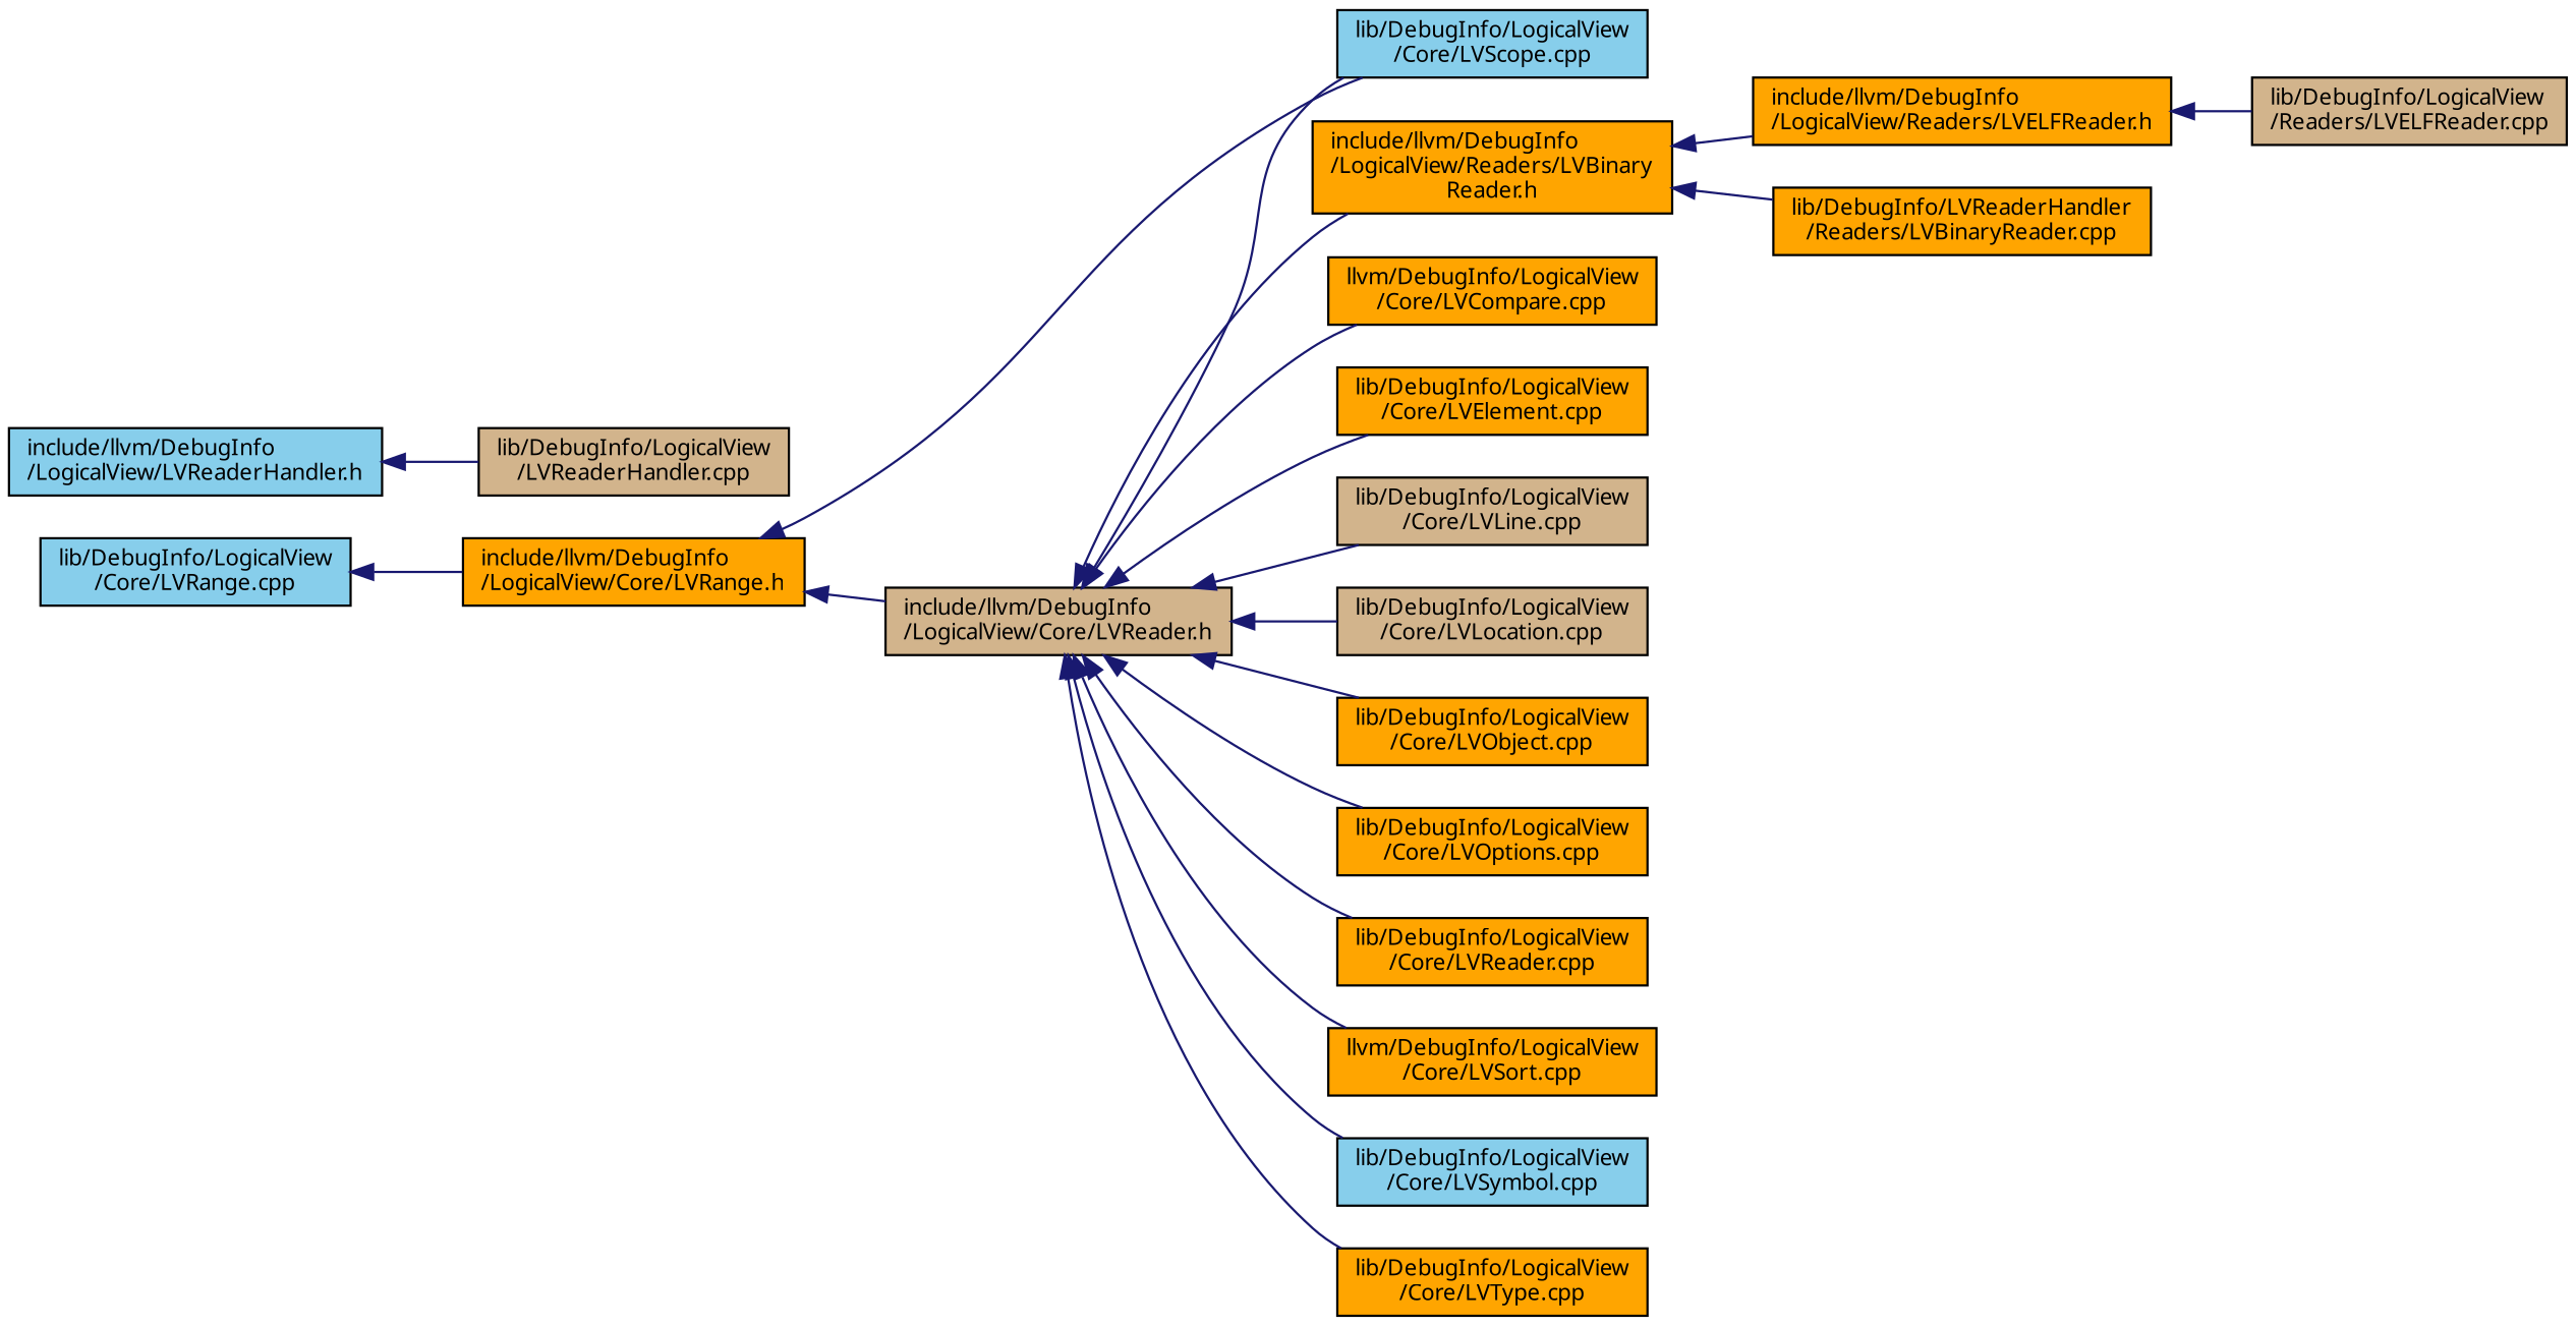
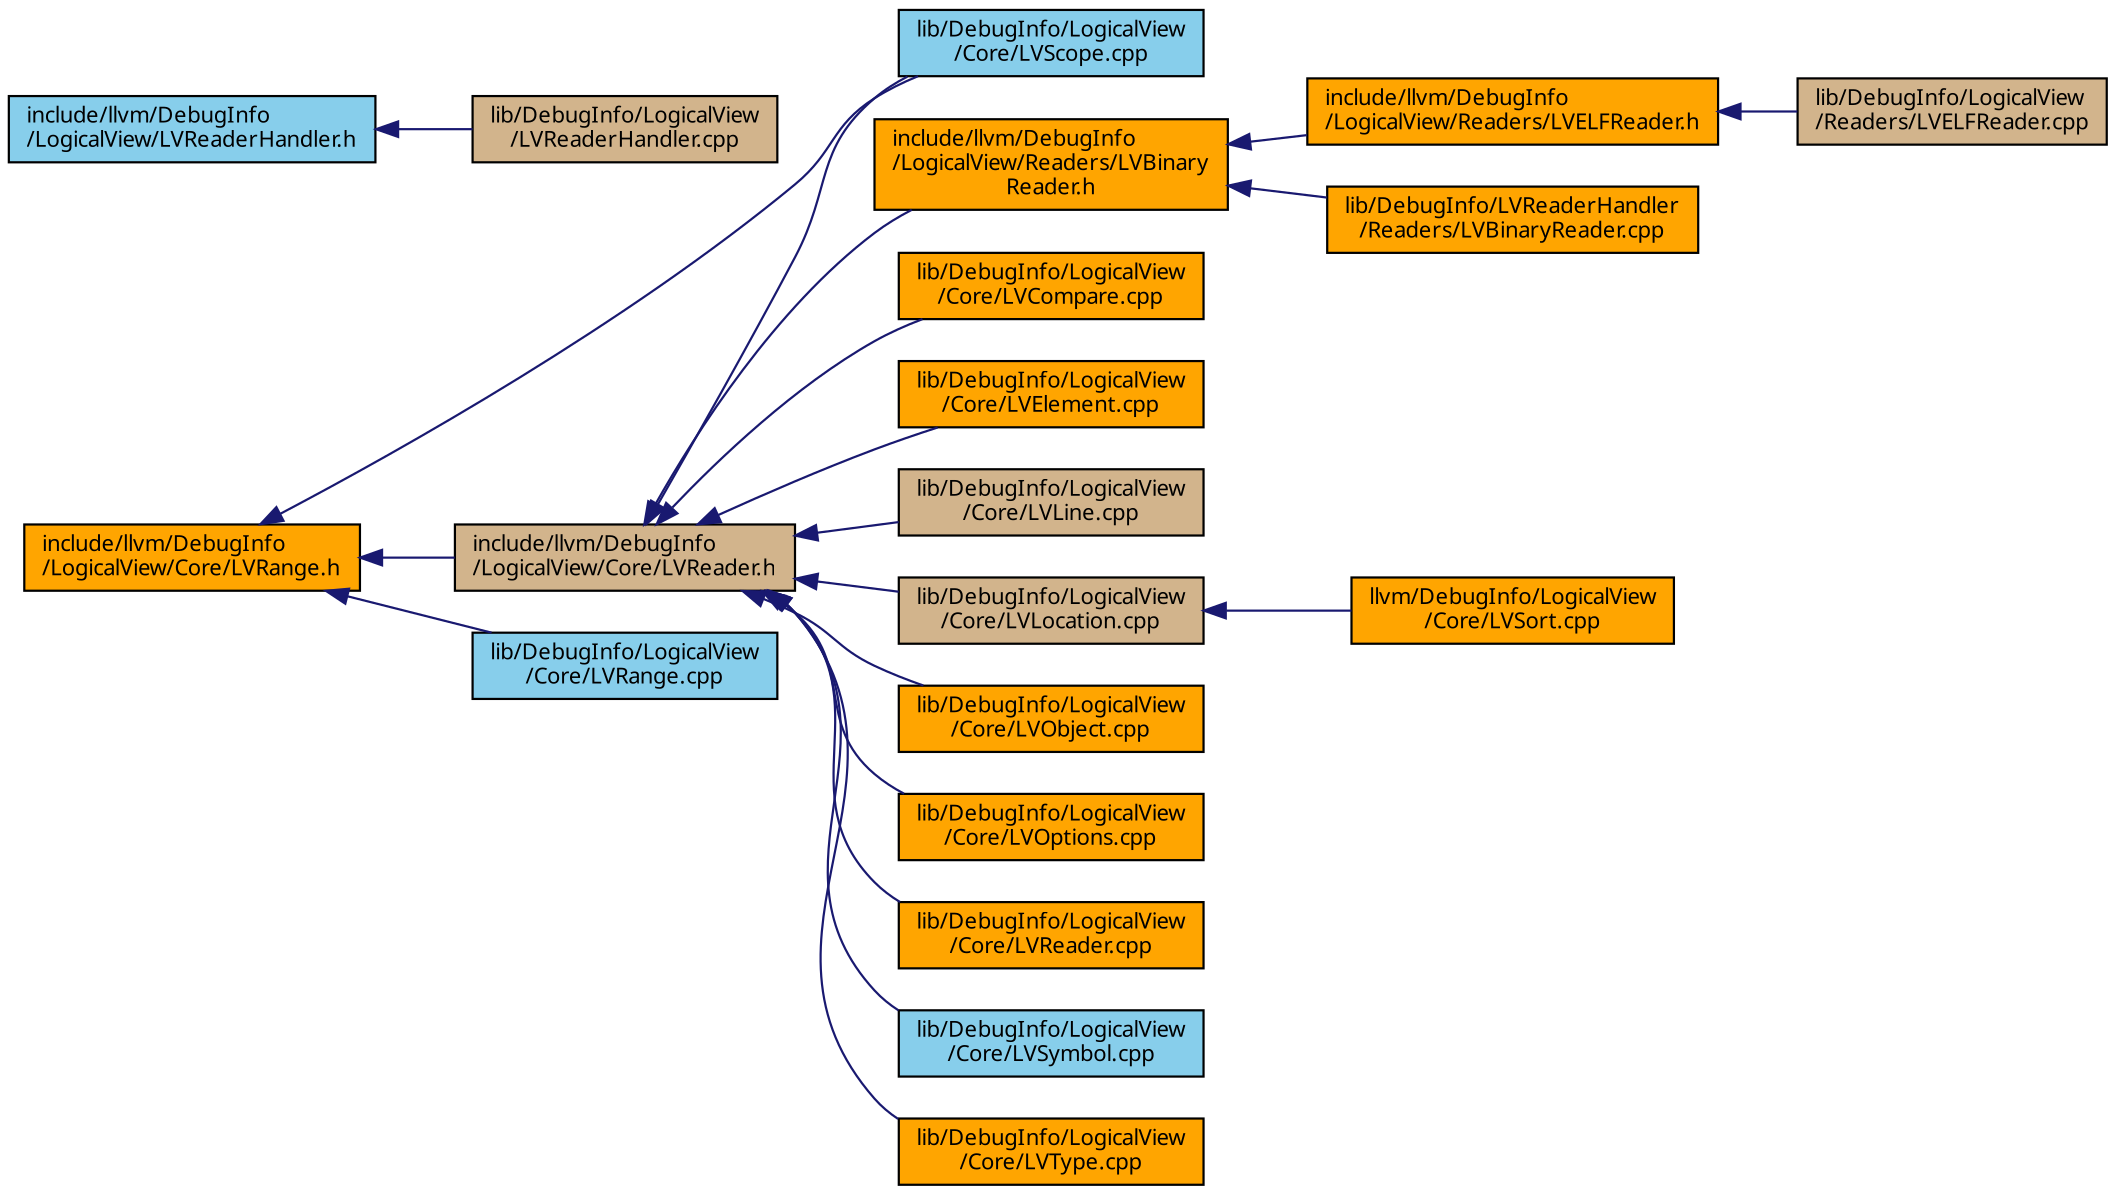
  digraph {
    fontname="Noto Sans"
    rankdir=LR
    node [color=black fillcolor=orange fontname="Noto Sans" fontsize=10 shape=record style=filled]
    edge [color=midnightblue dir=back fontname="Noto Sans" fontsize=10 labelfontname=Helvetica labelfontsize=10 style=solid]
    n1 [height=0.2 label="include/llvm/DebugInfo\l/LogicalView/Core/LVRange.h" width=0.4]
    n2 [fillcolor=tan height=0.2 label="include/llvm/DebugInfo\l/LogicalView/Core/LVReader.h" width=0.4]
    n3 [fillcolor=skyblue height=0.2 label="lib/DebugInfo/LogicalView\l/Core/LVScope.cpp" width=0.4]
    n4 [fillcolor=skyblue height=0.2 label="lib/DebugInfo/LogicalView\l/Core/LVRange.cpp" width=0.4]
    n5 [height=0.2 label="include/llvm/DebugInfo\l/LogicalView/Readers/LVBinary\lReader.h" width=0.4]
-   n6 [height=0.2 label="llvm/DebugInfo/LogicalView\l/Core/LVCompare.cpp" width=0.4]
+   n6 [height=0.2 label="lib/DebugInfo/LogicalView\l/Core/LVCompare.cpp" width=0.4]
    n7 [height=0.2 label="lib/DebugInfo/LogicalView\l/Core/LVElement.cpp" width=0.4]
    n8 [fillcolor=tan height=0.2 label="lib/DebugInfo/LogicalView\l/Core/LVLine.cpp" width=0.4]
    n9 [fillcolor=tan height=0.2 label="lib/DebugInfo/LogicalView\l/Core/LVLocation.cpp" width=0.4]
    n10 [height=0.2 label="lib/DebugInfo/LogicalView\l/Core/LVObject.cpp" width=0.4]
    n11 [height=0.2 label="lib/DebugInfo/LogicalView\l/Core/LVOptions.cpp" width=0.4]
    n12 [height=0.2 label="lib/DebugInfo/LogicalView\l/Core/LVReader.cpp" width=0.4]
    n13 [height=0.2 label="llvm/DebugInfo/LogicalView\l/Core/LVSort.cpp" width=0.4]
    n14 [fillcolor=skyblue height=0.2 label="lib/DebugInfo/LogicalView\l/Core/LVSymbol.cpp" width=0.4]
    n15 [height=0.2 label="lib/DebugInfo/LogicalView\l/Core/LVType.cpp" width=0.4]
    n16 [fillcolor=skyblue height=0.2 label="include/llvm/DebugInfo\l/LogicalView/LVReaderHandler.h" width=0.4]
    n17 [fillcolor=tan height=0.2 label="lib/DebugInfo/LogicalView\l/LVReaderHandler.cpp" width=0.4]
    n18 [height=0.2 label="include/llvm/DebugInfo\l/LogicalView/Readers/LVELFReader.h" width=0.4]
    n19 [height=0.2 label="lib/DebugInfo/LVReaderHandler\l/Readers/LVBinaryReader.cpp" width=0.4]
    n20 [fillcolor=tan height=0.2 label="lib/DebugInfo/LogicalView\l/Readers/LVELFReader.cpp" width=0.4]
    n1 -> n2
    n1 -> n3
-   n4 -> n1
+   n1 -> n4
    n2 -> n3
    n2 -> n5
    n2 -> n6
    n2 -> n7
    n2 -> n8
    n2 -> n9
    n2 -> n10
    n2 -> n11
    n2 -> n12
-   n2 -> n13
+   n9 -> n13
    n2 -> n14
    n2 -> n15
    n5 -> n18
    n5 -> n19
    n16 -> n17
    n18 -> n20
  }
